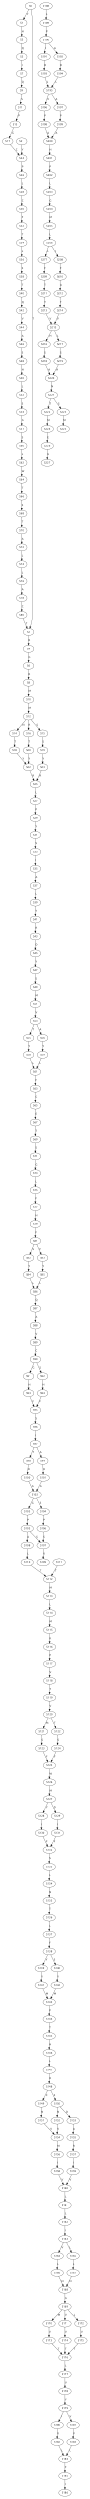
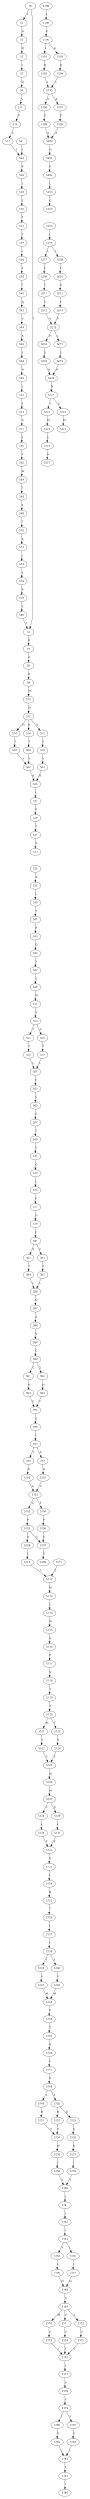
  strict digraph {
    fontname=Ubuntu
    node [fontname=Ubuntu]
    edge [fontname=Ubuntu]
    S0
    S1
    S2
    S3
    S4
    S5
    S6
    S7
    S8
    S9
    S10
    S11
    S12
    S13
    S14
    S15
    S16
    S17
    S18
    S19
    S20
    S24
    S22
    S23
    S21
    S25
    S26
    S27
    S28
    S29
    S30
    S31
    S32
    S33
    S34
    S35
    S36
    S37
    S38
    S39
    S40
    S41
    S42
    S43
    S44
    S45
    S46
    S47
    S48
    S49
    S50
    S51
    S52
    S53
    S54
    S55
    S56
    S57
    S58
    S59
    S60
    S61
    S62
    S63
    S64
    S65
    S66
    S67
    S68
    S69
    S70
    S71
    S72
    S73
    S74
    S75
    S76
    S77
    S78
    S79
    S80
    S81
    S82
    S83
    S84
    S85
    S86
    S87
    S88
    S89
    S90
    S91
    S92
    S93
    S94
    S95
    S96
    S97
    S98
    S99
    S100
    S101
    S102
    S103
    S104
    S105
    S106
    S107
    S108
    S109
    S110
    S112
    S111
    S113
    S114
    S115
    S116
    S117
    S118
    S119
    S120
    S121
    S122
    S123
    S124
    S125
    S126
    S127
    S128
    S129
    S130
    S131
    S132
    S133
    S134
    S135
    S136
    S137
    S138
    S139
    S140
    S141
    S142
    S143
    S144
    S145
    S146
    S147
    S148
    S149
    S150
    S151
    S152
    S153
    S154
    S155
    S156
    S157
    S158
    S159
    S160
    S161
    S162
    S163
    S164
    S165
    S166
    S167
    S168
    S169
    S170
    S171
    S172
    S173
    S174
    S175
    S176
    S177
    S178
    S179
    S180
    S181
    S182
    S183
    S184
    S185
    S186
    S188
    S189
    S190
    S191
    S192
    S193
    S194
    S195
    S196
    S197
    S198
    S199
    S200
    S201
    S202
    S203
    S204
    S205
    S206
    n207 [label=S277]
    S208
    S209
    n210 [label=S610]
    S211
    S212
    S213
    S214
    S215
    S216
    S217
    S218
    S219
    S220
    S221
    S222
    S223
    S224
    S225
    S226
    S227
    S0 -> S1 [label=Y]
    S0 -> S2 [label=T]
    S1 -> S3 [label=H]
    S2 -> S4 [label=R]
    S3 -> S5 [label=Q]
    S4 -> S6 [label=G]
    S5 -> S7 [label=I]
    S6 -> S8 [label=R]
    S7 -> S9 [label=Q]
    S8 -> S10 [label=M]
    S9 -> S11 [label=S]
    S10 -> S12 [label=M]
    S11 -> S13 [label=P]
    S12 -> S14 [label=N]
    S12 -> S15 [label=S]
    S12 -> S16 [label=R]
    S13 -> S17 [label=G]
    S14 -> S18 [label=T]
    S15 -> S19 [label=S]
    S16 -> S20 [label=T]
    S17 -> S24 [label=C]
    S18 -> S22 [label=Y]
    S19 -> S23 [label=Y]
    S20 -> S22 [label=Y]
    S24 -> S26 [label=P]
    S22 -> S25 [label=R]
    S23 -> S25 [label=R]
    S21 -> S24 [label=Y]
    S25 -> S27 [label=L]
    S26 -> S28 [label=L]
    S27 -> S29 [label=P]
    S28 -> S30 [label=C]
    S29 -> S31 [label=Y]
    S30 -> S32 [label=F]
    S31 -> S33 [label=S]
    S32 -> S34 [label=T]
-   S33 -> S35 [label=I]
    S34 -> S36 [label=L]
    S35 -> S37 [label=A]
    S36 -> S38 [label=S]
    S37 -> S39 [label=L]
    S38 -> S40 [label=T]
    S39 -> S41 [label=Y]
    S40 -> S42 [label=Q]
    S41 -> S43 [label=R]
    S42 -> S44 [label=V]
    S43 -> S45 [label=D]
    S44 -> S46 [label=A]
    S45 -> S47 [label=Y]
    S46 -> S48 [label=S]
    S47 -> S49 [label=S]
    S48 -> S50 [label=H]
    S49 -> S51 [label=M]
    S50 -> S52 [label=L]
    S51 -> S53 [label=V]
    S52 -> S54 [label=S]
    S53 -> S55 [label=T]
    S53 -> S56 [label=A]
    S54 -> S57 [label=G]
    S55 -> S58 [label=Y]
    S56 -> S59 [label=Y]
    S57 -> S60 [label=S]
    S58 -> S61 [label=L]
    S59 -> S61 [label=L]
    S60 -> S62 [label=L]
    S61 -> S63 [label=F]
    S62 -> S64 [label=W]
    S63 -> S65 [label=C]
    S64 -> S66 [label=T]
    S65 -> S67 [label=E]
    S66 -> S68 [label=S]
    S67 -> S69 [label=T]
    S68 -> S70 [label=T]
    S69 -> S71 [label=S]
    S70 -> S72 [label=A]
    S71 -> S73 [label=G]
    S72 -> S74 [label=L]
    S73 -> S75 [label=L]
    S74 -> S76 [label=L]
    S75 -> S77 [label=F]
    S76 -> S78 [label=A]
    S77 -> S79 [label=H]
    S78 -> S80 [label=C]
    S79 -> S81 [label=F]
    S80 -> S2 [label=T]
    S81 -> S82 [label=S]
    S81 -> S83 [label=F]
    S82 -> S84 [label=Y]
    S83 -> S85 [label=Y]
    S84 -> S86 [label=L]
    S85 -> S86 [label=L]
    S86 -> S87 [label=Q]
    S87 -> S88 [label=A]
    S88 -> S89 [label=V]
    S89 -> S90 [label=C]
    S90 -> S91 [label=G]
    S90 -> S92 [label=S]
    S91 -> S93 [label=H]
    S92 -> S94 [label=H]
    S93 -> S95 [label=F]
    S94 -> S95 [label=F]
    S95 -> S96 [label=S]
    S96 -> S97 [label=I]
    S97 -> S98 [label=T]
    S97 -> S99 [label=A]
    S98 -> S100 [label=R]
    S99 -> S101 [label=R]
    S100 -> S102 [label=G]
    S101 -> S102 [label=G]
    S102 -> S103 [label=G]
    S102 -> S104 [label=S]
    S103 -> S105 [label=P]
    S104 -> S106 [label=P]
    S105 -> S107 [label=S]
    S105 -> S108 [label=A]
    S106 -> S107 [label=S]
    S107 -> S109 [label=V]
    S108 -> S110 [label=L]
    S110 -> S112 [label=T]
    S112 -> S113 [label=M]
    S111 -> S112 [label=T]
    S113 -> S114 [label=L]
    S114 -> S115 [label=M]
    S115 -> S116 [label=K]
    S116 -> S117 [label=P]
    S117 -> S118 [label=V]
    S118 -> S119 [label=T]
    S119 -> S120 [label=V]
    S120 -> S121 [label=M]
    S120 -> S122 [label=T]
    S121 -> S123 [label=S]
    S122 -> S124 [label=S]
    S123 -> S125 [label=F]
    S124 -> S125 [label=F]
    S125 -> S126 [label=W]
    S126 -> S127 [label=M]
    S127 -> S128 [label=Y]
    S127 -> S129 [label=D]
    S128 -> S130 [label=I]
    S129 -> S131 [label=I]
    S130 -> S132 [label=F]
    S131 -> S132 [label=F]
    S132 -> S133 [label=S]
    S133 -> S134 [label=L]
    S134 -> S135 [label=N]
    S135 -> S136 [label=T]
    S136 -> S137 [label=L]
    S137 -> S138 [label=F]
    S138 -> S139 [label=Y]
    S138 -> S140 [label=S]
    S139 -> S141 [label=Y]
    S140 -> S142 [label=Y]
    S141 -> S143 [label=M]
    S142 -> S143 [label=M]
    S143 -> S144 [label=P]
    S144 -> S145 [label=T]
    S145 -> S146 [label=H]
    S146 -> S147 [label=L]
    S147 -> S148 [label=H]
    S148 -> S149 [label=C]
    S148 -> S150 [label=S]
    S149 -> S151 [label=N]
    S150 -> S152 [label=N]
    S150 -> S153 [label=D]
    S151 -> S154 [label=V]
    S152 -> S154 [label=V]
    S153 -> S155 [label=A]
    S154 -> S156 [label=M]
    S155 -> S157 [label=R]
    S156 -> S158 [label=I]
    S157 -> S159 [label=I]
    S158 -> S160 [label=V]
    S159 -> S160 [label=V]
    S160 -> S161 [label=L]
    S161 -> S162 [label=L]
    S162 -> S163 [label=I]
    S163 -> S164 [label=V]
    S163 -> S165 [label=L]
    S164 -> S166 [label=L]
    S165 -> S167 [label=L]
    S166 -> S168 [label=N]
    S167 -> S168 [label=N]
    S168 -> S169 [label=G]
    S169 -> S170 [label=M]
    S169 -> S171 [label=V]
    S169 -> S172 [label=L]
    S170 -> S173 [label=V]
    S171 -> S174 [label=V]
    S172 -> S175 [label=V]
    S173 -> S176 [label=T]
    S174 -> S176 [label=T]
    S175 -> S176 [label=T]
    S176 -> S177 [label=L]
    S177 -> S178 [label=V]
    S178 -> S179 [label=Y]
    S179 -> S180 [label=I]
    S179 -> S181 [label=V]
    S180 -> S182 [label=V]
    S181 -> S183 [label=V]
    S182 -> S184 [label=L]
    S183 -> S184 [label=L]
    S184 -> S185 [label=F]
    S185 -> S186 [label=I]
    S188 -> S189 [label=L]
    S189 -> S190 [label=P]
    S190 -> S191 [label=I]
    S190 -> S192 [label=A]
    S191 -> S193 [label=D]
    S192 -> S194 [label=D]
    S193 -> S195 [label=L]
    S194 -> S195 [label=L]
    S195 -> S196 [label=V]
    S195 -> S197 [label=A]
    S196 -> S198 [label=P]
    S197 -> S199 [label=P]
    S198 -> S200 [label=A]
    S199 -> S200 [label=A]
    S200 -> S201 [label=H]
    S201 -> S202 [label=P]
    S202 -> S203 [label=L]
    S203 -> S204 [label=G]
-   S204 -> S205 [label=M]
    S205 -> S206 [label=L]
    S206 -> n207 [label=L]
    S206 -> S208 [label=I]
    n207 -> S209 [label=F]
    S208 -> n210 [label=F]
    S209 -> S211 [label=T]
    n210 -> S212 [label=A]
    S211 -> S213 [label=T]
    S212 -> S214 [label=T]
    S213 -> S215 [label=V]
    S214 -> S215 [label=V]
    S215 -> S216 [label=H]
    S215 -> S217 [label=L]
    S216 -> S218 [label=S]
    S217 -> S219 [label=S]
    S218 -> S220 [label=A]
    S219 -> S220 [label=A]
    S220 -> S221 [label=N]
    S221 -> S222 [label=T]
    S221 -> S223 [label=S]
    S222 -> S224 [label=M]
    S223 -> S225 [label=M]
    S224 -> S226 [label=E]
    S226 -> S227 [label=G]
  }
